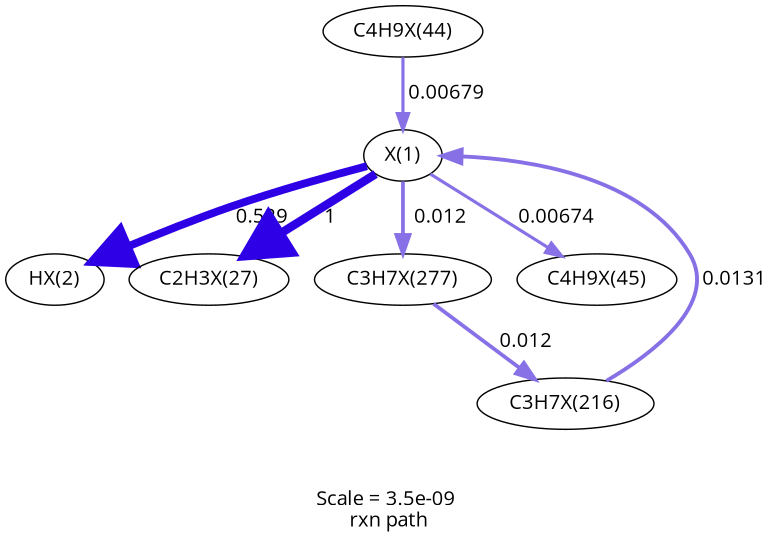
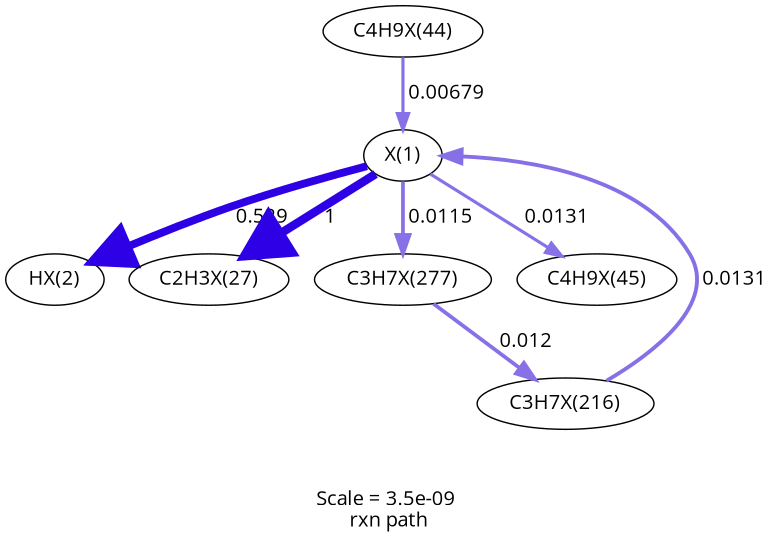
  digraph {
    fontname="Open Sans"
    label="Scale = 3.5e-09\l rxn path"
    node [fontname="Open Sans"]
    edge [color="0.7, 0.507, 0.9" fontname="Open Sans" style="setlinewidth(2.23)"]
    n1 [label="X(1)"]
    n2 [label="HX(2)"]
    n3 [label="C2H3X(27)"]
    n4 [label="C3H7X(277)"]
    n5 [label="C4H9X(45)"]
    n6 [label="C3H7X(216)"]
    n7 [label="C4H9X(44)"]
    n1 -> n2 [arrowsize=2.76 color="0.7, 1.03, 0.9" label=" 0.529" style="setlinewidth(5.52)"]
    n1 -> n3 [arrowsize=3 color="0.7, 1.5, 0.9" label=" 1" style="setlinewidth(6)"]
-   n1 -> n4 [arrowsize=1.31 color="0.7, 0.511, 0.9" label=" 0.012" style="setlinewidth(2.63)"]
-   n1 -> n5 [arrowsize=1.11 label=" 0.00674"]
+   n1 -> n4 [arrowsize=1.31 color="0.7, 0.511, 0.9" label=" 0.0115" style="setlinewidth(2.63)"]
+   n1 -> n5 [arrowsize=1.11 label=" 0.0131"]
    n4 -> n6 [arrowsize=1.33 color="0.7, 0.512, 0.9" label=" 0.012" style="setlinewidth(2.66)"]
    n6 -> n1 [arrowsize=1.36 color="0.7, 0.513, 0.9" label=" 0.0131" style="setlinewidth(2.72)"]
    n7 -> n1 [arrowsize=1.12 label=" 0.00679"]
  }
